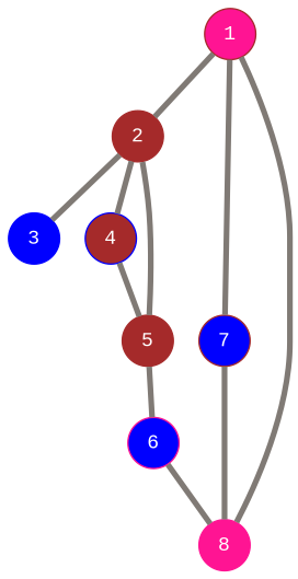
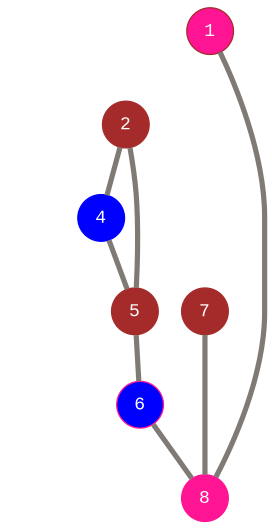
  graph {
    fontname="Liberation Mono"
    forcelabels=true
    node [color=brown fontcolor=white fontname="Liberation Mono" labelfontsize=12 margin=0 shape=circle style=filled]
    edge [color="#807A75" fontname="Liberation Mono" penwidth=4]
    n1 [fillcolor=deeppink label=1 width=0.5]
    n2 [label=2 width=0.5]
-   n3 [label=7 width=0.5 fillcolor=blue]
-   n4 [color=blue label=3 width=0.5]
-   n5 [color=blue label=4 width=0.5 fillcolor=brown]
+   n3 [label=7 width=0.5]
+   n5 [color=blue label=4 width=0.5]
    n6 [color=deeppink label=8 width=0.5]
    n7 [label=5 width=0.5]
    n8 [color=deeppink fillcolor=blue label=6 width=0.5]
-   n1 -- n2
-   n1 -- n3
-   n2 -- n4
    n2 -- n5
    n3 -- n6
    n5 -- n7
    n6 -- n1
    n7 -- n2
    n7 -- n8
    n8 -- n6
  }
